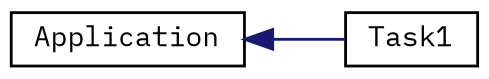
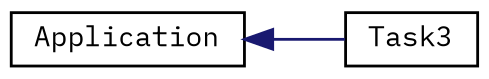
  digraph {
    rankdir=LR
    fontname="IBM Plex Mono"
    node [color=black fontname="IBM Plex Mono" fontsize=10 shape=record]
    n1 [height=0.2 label=Application width=0.4]
-   n2 [height=0.2 label=Task1 width=0.4]
+   n2 [height=0.2 label=Task3 width=0.4]
    n1 -> n2 [color=midnightblue dir=back fontname="IBM Plex Mono" fontsize=10 labelfontname=FreeSans labelfontsize=10 style=solid]
  }
